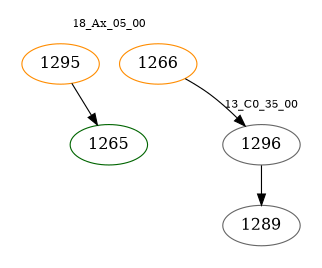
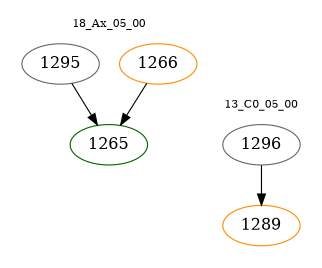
  digraph {
    node [color=darkorange]
    edge [color=black]
    n1 [label=1266]
    n2 [color=darkgreen label=1265]
-   n3 [label=1295]
+   n3 [color=gray40 label=1295]
    n4 [color=gray40 label=1296]
-   n5 [color=gray40 label=1289]
+   n5 [label=1289]
    subgraph cluster_1 {
      color=white
      fontsize=10
      label="18_Ax_05_00"
      n1
      n2
      n3
    }
    subgraph cluster_2 {
      color=white
      fontsize=10
-     label="13_C0_35_00"
+     label="13_C0_05_00"
      n4
      n5
    }
-   n1 -> n4
+   n1 -> n2
    n3 -> n2
    n4 -> n5
  }
